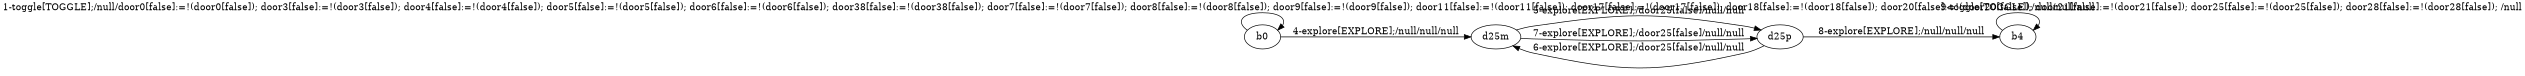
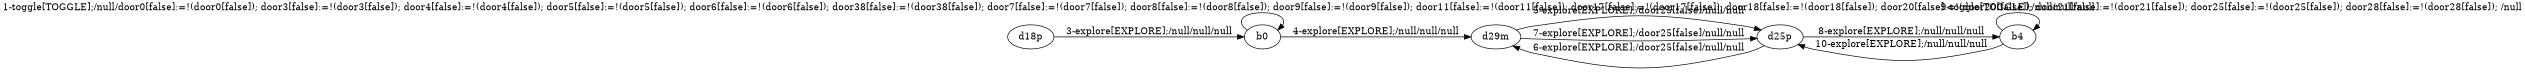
  digraph {
    rankdir=LR
    b0
-   d25m
+   d25m [label=d29m]
+   d18p
    d25p
    n5 [label=b4]
    b0 -> b0 [label="1-toggle[TOGGLE];/null/door0[false]:=!(door0[false]); door3[false]:=!(door3[false]); door4[false]:=!(door4[false]); door5[false]:=!(door5[false]); door6[false]:=!(door6[false]); door38[false]:=!(door38[false]); door7[false]:=!(door7[false]); door8[false]:=!(door8[false]); door9[false]:=!(door9[false]); door11[false]:=!(door11[false]); door17[false]:=!(door17[false]); door18[false]:=!(door18[false]); door20[false]:=!(door20[false]); door21[false]:=!(door21[false]); door25[false]:=!(door25[false]); door28[false]:=!(door28[false]); /null"]
    b0 -> d25m [label="4-explore[EXPLORE];/null/null/null"]
    d25m -> d25p [label="5-explore[EXPLORE];/door25[false]/null/null"]
    d25m -> d25p [label="7-explore[EXPLORE];/door25[false]/null/null"]
+   d18p -> b0 [label="3-explore[EXPLORE];/null/null/null"]
    d25p -> d25m [label="6-explore[EXPLORE];/door25[false]/null/null"]
    d25p -> n5 [label="8-explore[EXPLORE];/null/null/null"]
+   n5 -> d25p [label="10-explore[EXPLORE];/null/null/null"]
    n5 -> n5 [label="9-toggle[TOGGLE];/null/null/null"]
  }
